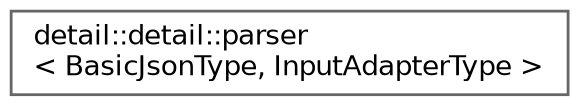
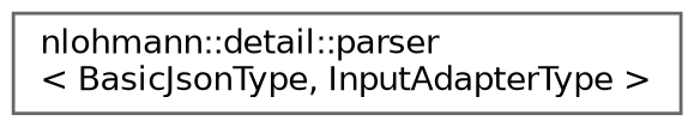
  digraph {
    rankdir=LR
    fontname="DejaVu Sans"
-   n1 [color=grey40 fillcolor=white fontname="DejaVu Sans" fontsize=10 height=0.2 label="detail::detail::parser\l\< BasicJsonType, InputAdapterType \>" shape=box style=filled width=0.4]
+   n1 [color=grey40 fillcolor=white fontname="DejaVu Sans" fontsize=10 height=0.2 label="nlohmann::detail::parser\l\< BasicJsonType, InputAdapterType \>" shape=box style=filled width=0.4]
  }
